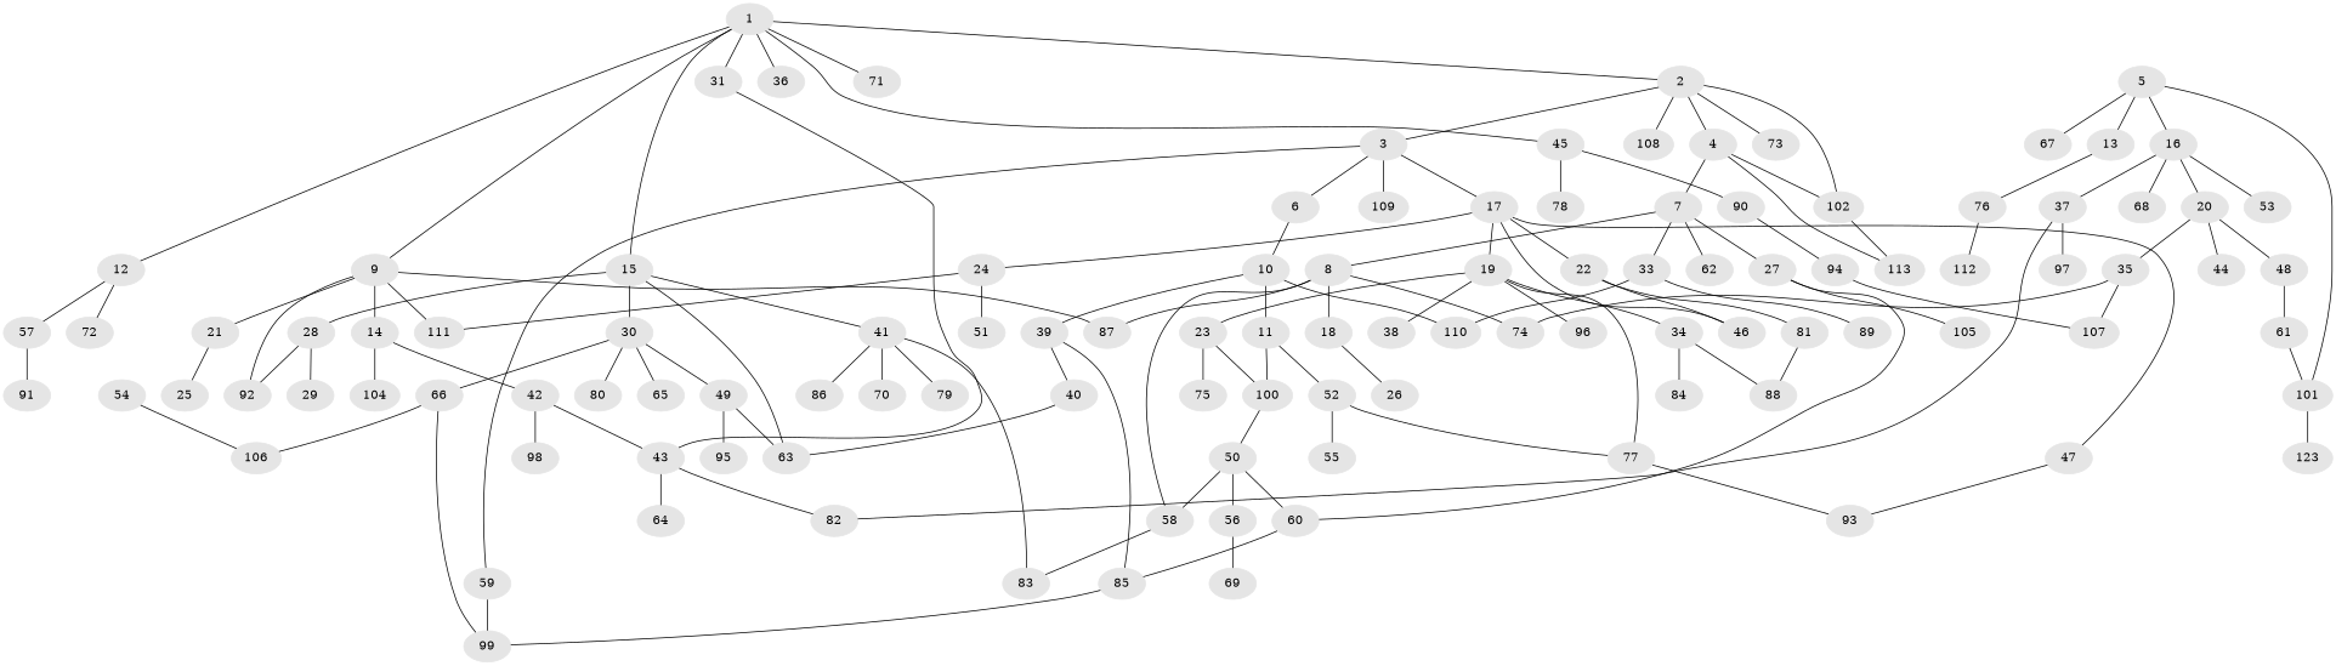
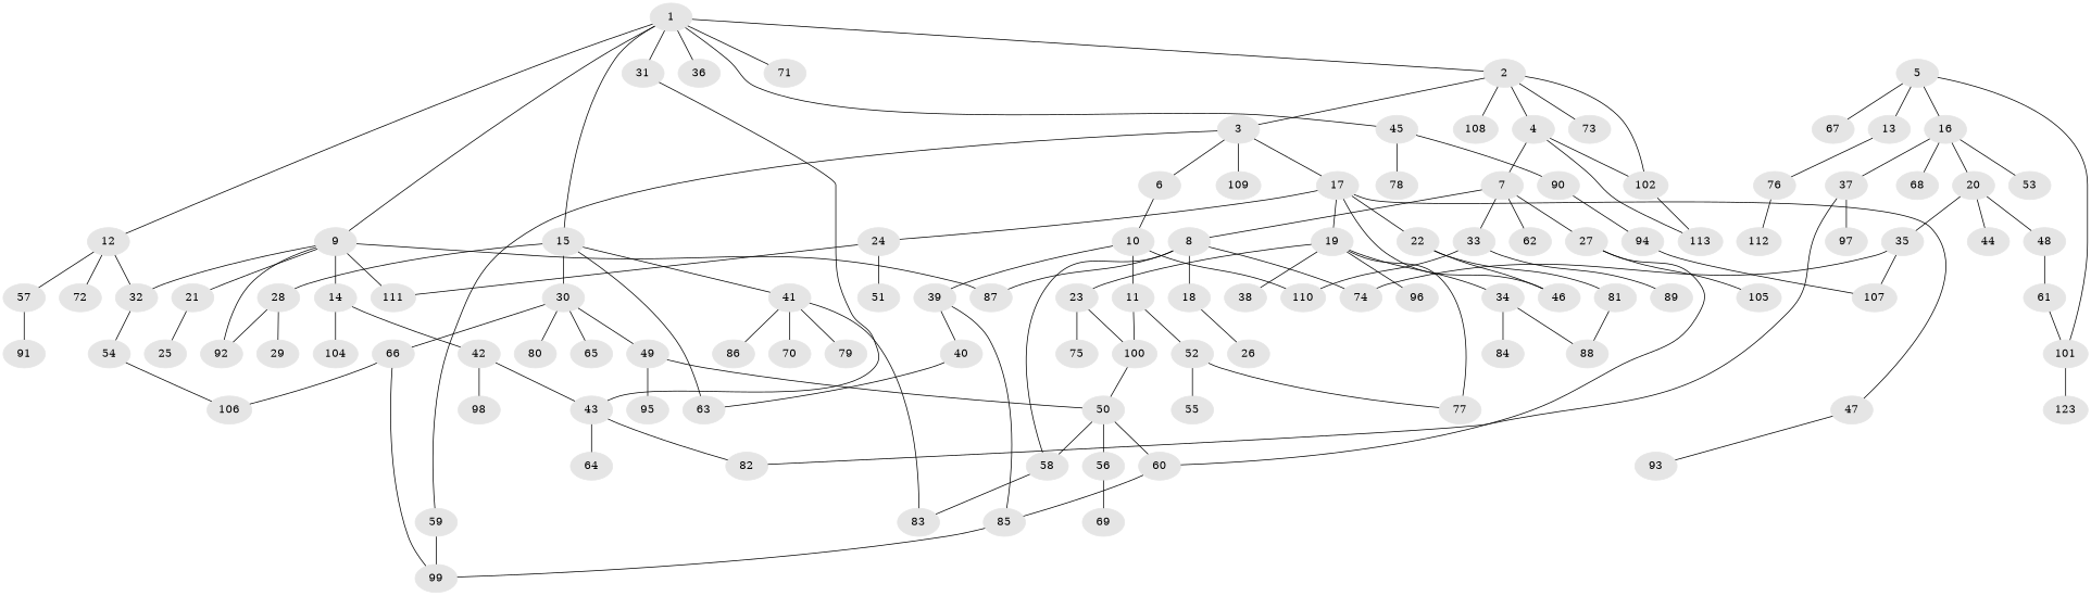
  graph {
    node [color=gray90 style=filled]
    1
    2
    9
    12
    15
    31
    36
    45
    71
    3
    4
    73
    102
    108
    87
    14
    21
+   32
    92
    111
    57
    72
    28
    30
    41
    63
    43
    78
    90
    6
    17
    59
    109
    7
    113
    5
    13
    16
    67
    101
    10
    19
    22
    24
    46
    47
    99
    8
    27
    33
    62
    76
    20
    37
    53
    68
    n57 [label=123]
    11
    39
    110
    18
    58
    74
    60
    105
    89
    26
    83
    42
    104
    25
    54
    52
    100
    40
    85
    77
    55
    50
    91
    112
    98
    29
    49
    65
    66
    80
    70
    79
    86
    35
    44
    48
    82
    97
    23
    34
    38
    96
    81
    51
    93
    75
    84
    88
    107
    61
    95
    106
    64
    94
    56
    69
    1 -- 2
    1 -- 9
    1 -- 12
    1 -- 15
    1 -- 31
    1 -- 36
    1 -- 45
    1 -- 71
    2 -- 3
    2 -- 4
    2 -- 73
    2 -- 102
    2 -- 108
    9 -- 87
    9 -- 14
    9 -- 21
+   9 -- 32
    9 -- 92
    9 -- 111
+   12 -- 32
    12 -- 57
    12 -- 72
    15 -- 28
    15 -- 30
    15 -- 41
    15 -- 63
    31 -- 43
    45 -- 78
    45 -- 90
    3 -- 6
    3 -- 17
    3 -- 59
    3 -- 109
    4 -- 102
    4 -- 7
    4 -- 113
    102 -- 113
    14 -- 42
    14 -- 104
    21 -- 25
+   32 -- 54
    57 -- 91
    28 -- 92
    28 -- 29
    30 -- 49
    30 -- 65
    30 -- 66
    30 -- 80
    41 -- 83
    41 -- 70
    41 -- 79
    41 -- 86
    43 -- 82
    43 -- 64
    90 -- 94
    6 -- 10
    17 -- 19
    17 -- 22
    17 -- 24
    17 -- 46
    17 -- 47
    59 -- 99
    7 -- 8
    7 -- 27
    7 -- 33
    7 -- 62
    5 -- 13
    5 -- 16
    5 -- 67
    5 -- 101
    13 -- 76
    16 -- 20
    16 -- 37
    16 -- 53
    16 -- 68
    101 -- n57
    10 -- 11
    10 -- 39
    10 -- 110
    19 -- 77
    19 -- 23
    19 -- 34
    19 -- 38
    19 -- 96
    22 -- 46
    22 -- 81
    24 -- 111
    24 -- 51
    47 -- 93
    8 -- 87
    8 -- 18
    8 -- 58
    8 -- 74
    27 -- 60
    27 -- 105
    33 -- 110
    33 -- 89
    76 -- 112
    20 -- 35
    20 -- 44
    20 -- 48
    37 -- 82
    37 -- 97
    11 -- 52
    11 -- 100
    39 -- 40
    39 -- 85
    18 -- 26
    58 -- 83
    60 -- 85
    42 -- 43
    42 -- 98
    54 -- 106
    52 -- 77
    52 -- 55
    100 -- 50
    40 -- 63
    85 -- 99
-   77 -- 93
    50 -- 58
    50 -- 60
    50 -- 56
-   49 -- 63
+   49 -- 50
    49 -- 95
    66 -- 99
    66 -- 106
    35 -- 74
    35 -- 107
    48 -- 61
    23 -- 100
    23 -- 75
    34 -- 84
    34 -- 88
    81 -- 88
    61 -- 101
    94 -- 107
    56 -- 69
  }
